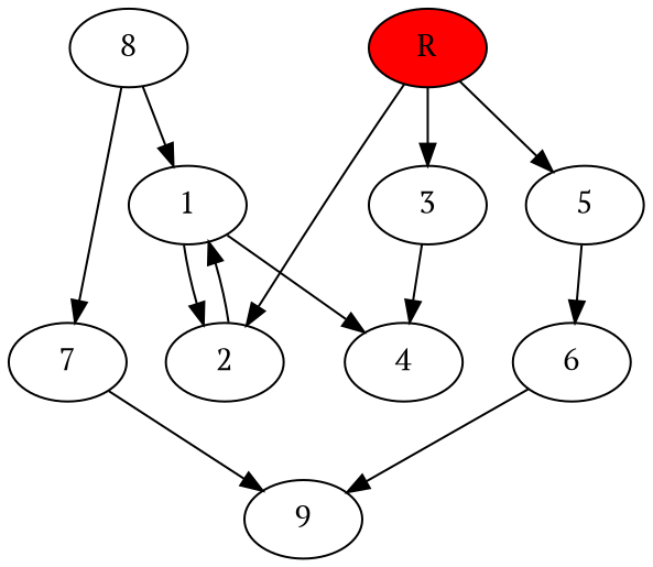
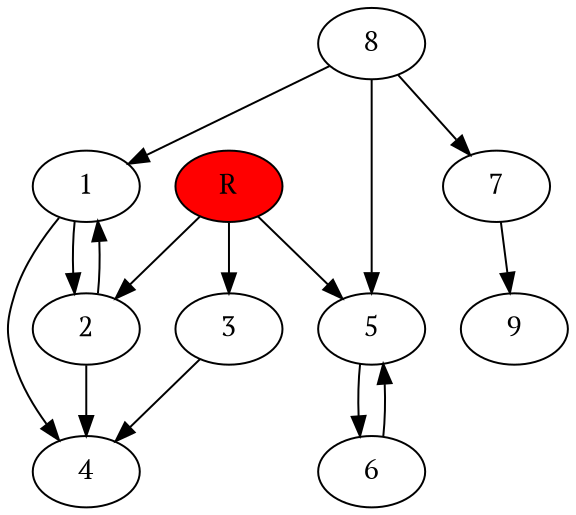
  digraph {
    fontname="PT Serif"
    node [fontname="PT Serif"]
    edge [fontname="PT Serif"]
    1
    2
    4
    3
    5
    6
    7
    9
    8
    R [fillcolor="#ff0000" style=filled]
    1 -> 2
    1 -> 4
    2 -> 1
+   2 -> 4
    3 -> 4
    5 -> 6
-   6 -> 9
+   6 -> 5
    7 -> 9
    8 -> 1
+   8 -> 5
    8 -> 7
    R -> 2
    R -> 3
    R -> 5
  }
